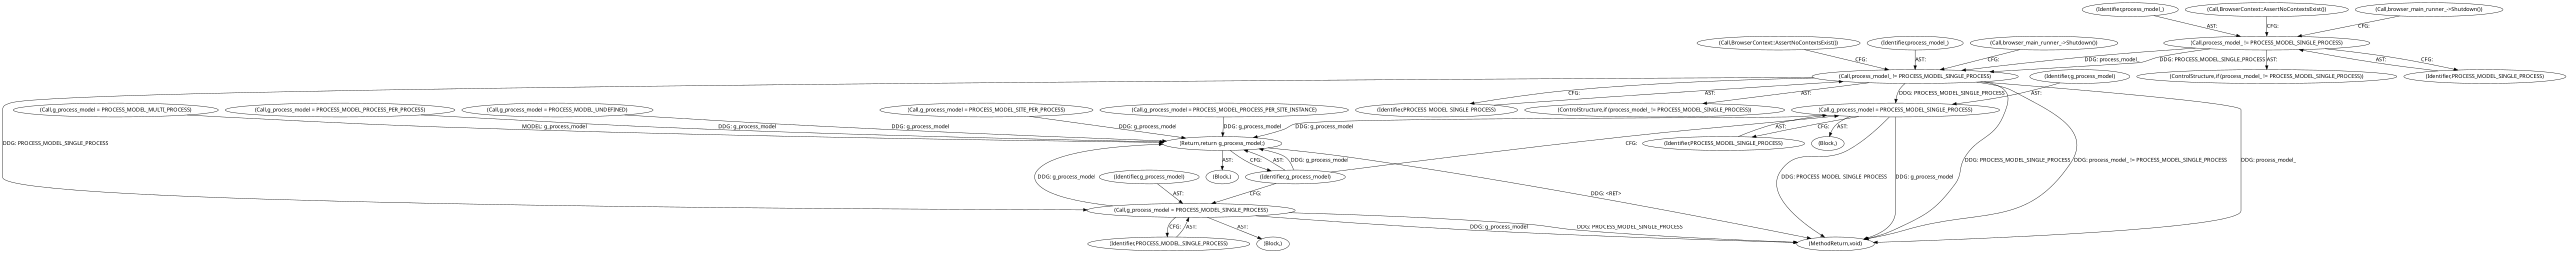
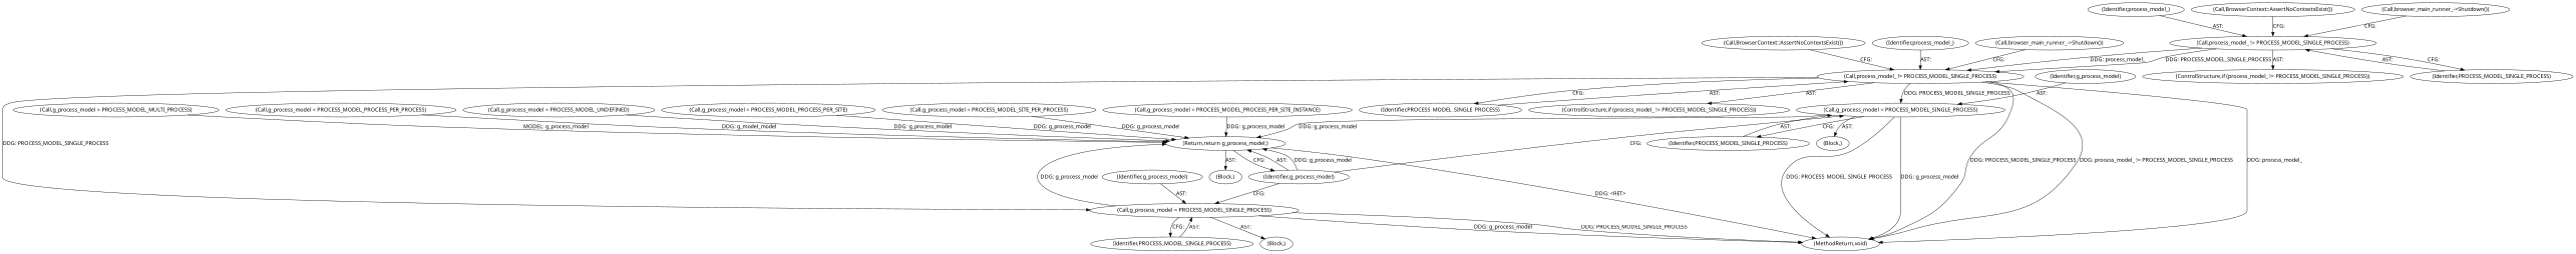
  digraph {
    fontname="Noto Sans"
    node [fontname="Noto Sans"]
    edge [fontname="Noto Sans"]
    n1 [label="(Call,process_model_ != PROCESS_MODEL_SINGLE_PROCESS)"]
    n2 [label="(Call,process_model_ != PROCESS_MODEL_SINGLE_PROCESS)"]
    n3 [label="(Identifier,PROCESS_MODEL_SINGLE_PROCESS)"]
    n4 [label="(ControlStructure,if (process_model_ != PROCESS_MODEL_SINGLE_PROCESS))"]
    n5 [label="(Call,g_process_model = PROCESS_MODEL_SINGLE_PROCESS)"]
    n6 [label="(Call,g_process_model = PROCESS_MODEL_SINGLE_PROCESS)"]
    n7 [label="(Identifier,PROCESS_MODEL_SINGLE_PROCESS)"]
    n8 [label="(ControlStructure,if (process_model_ != PROCESS_MODEL_SINGLE_PROCESS))"]
    n9 [label="(MethodReturn,void)"]
    n10 [label="(Return,return g_process_model;)"]
    n11 [label="(Identifier,PROCESS_MODEL_SINGLE_PROCESS)"]
    n12 [label="(Block,)"]
    n13 [label="(Block,)"]
    n14 [label="(Identifier,PROCESS_MODEL_SINGLE_PROCESS)"]
    n15 [label="(Block,)"]
    n16 [label="(Identifier,g_process_model)"]
    n17 [label="(Call,BrowserContext::AssertNoContextsExist())"]
    n18 [label="(Identifier,g_process_model)"]
+   n19 [label="(Call,g_process_model = PROCESS_MODEL_PROCESS_PER_SITE)"]
    n20 [label="(Call,g_process_model = PROCESS_MODEL_SITE_PER_PROCESS)"]
    n21 [label="(Identifier,process_model_)"]
    n22 [label="(Call,g_process_model = PROCESS_MODEL_PROCESS_PER_SITE_INSTANCE)"]
    n23 [label="(Identifier,process_model_)"]
    n24 [label="(Call,g_process_model = PROCESS_MODEL_MULTI_PROCESS)"]
    n25 [label="(Call,g_process_model = PROCESS_MODEL_PROCESS_PER_PROCESS)"]
    n26 [label="(Call,BrowserContext::AssertNoContextsExist())"]
    n27 [label="(Call,browser_main_runner_->Shutdown())"]
    n28 [label="(Identifier,g_process_model)"]
    n29 [label="(Call,browser_main_runner_->Shutdown())"]
    n30 [label="(Call,g_process_model = PROCESS_MODEL_UNDEFINED)"]
    n1 -> n2 [label="DDG: process_model_"]
    n1 -> n2 [label="DDG: PROCESS_MODEL_SINGLE_PROCESS"]
    n1 -> n3 [label="CFG: "]
    n1 -> n4 [label="AST: "]
    n2 -> n5 [label="DDG: PROCESS_MODEL_SINGLE_PROCESS"]
    n2 -> n6 [label="DDG: PROCESS_MODEL_SINGLE_PROCESS"]
    n2 -> n7 [label="CFG: "]
    n2 -> n8 [label="AST: "]
    n2 -> n9 [label="DDG: PROCESS_MODEL_SINGLE_PROCESS"]
    n2 -> n9 [label="DDG: process_model_ != PROCESS_MODEL_SINGLE_PROCESS"]
    n2 -> n9 [label="DDG: process_model_"]
    n3 -> n1 [label="AST: "]
    n5 -> n9 [label="DDG: PROCESS_MODEL_SINGLE_PROCESS"]
    n5 -> n9 [label="DDG: g_process_model"]
    n5 -> n10 [label="DDG: g_process_model"]
    n5 -> n11 [label="CFG: "]
    n5 -> n12 [label="AST: "]
    n6 -> n9 [label="DDG: g_process_model"]
    n6 -> n9 [label="DDG: PROCESS_MODEL_SINGLE_PROCESS"]
    n6 -> n10 [label="DDG: g_process_model"]
    n6 -> n13 [label="AST: "]
    n6 -> n14 [label="CFG: "]
    n7 -> n2 [label="AST: "]
    n10 -> n9 [label="DDG: <RET>"]
    n10 -> n15 [label="AST: "]
    n10 -> n16 [label="CFG: "]
    n11 -> n5 [label="AST: "]
    n14 -> n6 [label="AST: "]
    n16 -> n5 [label="CFG: "]
    n16 -> n6 [label="CFG: "]
    n16 -> n10 [label="AST: "]
    n16 -> n10 [label="DDG: g_process_model"]
    n17 -> n2 [label="CFG: "]
    n18 -> n6 [label="AST: "]
+   n19 -> n10 [label="DDG: g_process_model"]
    n20 -> n10 [label="DDG: g_process_model"]
    n21 -> n2 [label="AST: "]
    n22 -> n10 [label="DDG: g_process_model"]
    n23 -> n1 [label="AST: "]
    n24 -> n10 [label="MODEL: g_process_model"]
-   n25 -> n10 [label="DDG: g_process_model"]
+   n25 -> n10 [label="DDG: g_model_model"]
    n26 -> n1 [label="CFG: "]
    n27 -> n1 [label="CFG: "]
    n28 -> n5 [label="AST: "]
    n29 -> n2 [label="CFG: "]
    n30 -> n10 [label="DDG: g_process_model"]
  }
